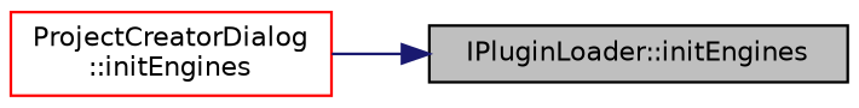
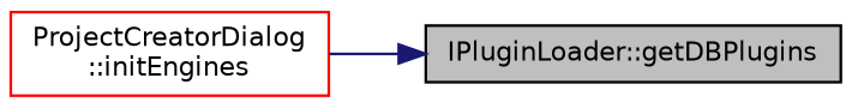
  digraph {
    rankdir=RL
    node [fontname=Helvetica fontsize=10 shape=record style=filled]
-   n1 [color=black fillcolor=grey75 fontcolor=black height=0.2 label="IPluginLoader::initEngines" width=0.4]
+   n1 [color=black fillcolor=grey75 fontcolor=black height=0.2 label="IPluginLoader::getDBPlugins" width=0.4]
    n2 [color=red fillcolor=white height=0.2 label="ProjectCreatorDialog\l::initEngines" width=0.4]
    n1 -> n2 [color=midnightblue dir=back fontname=Helvetica fontsize=10 labelfontname=Helvetica labelfontsize=10 style=solid]
  }
